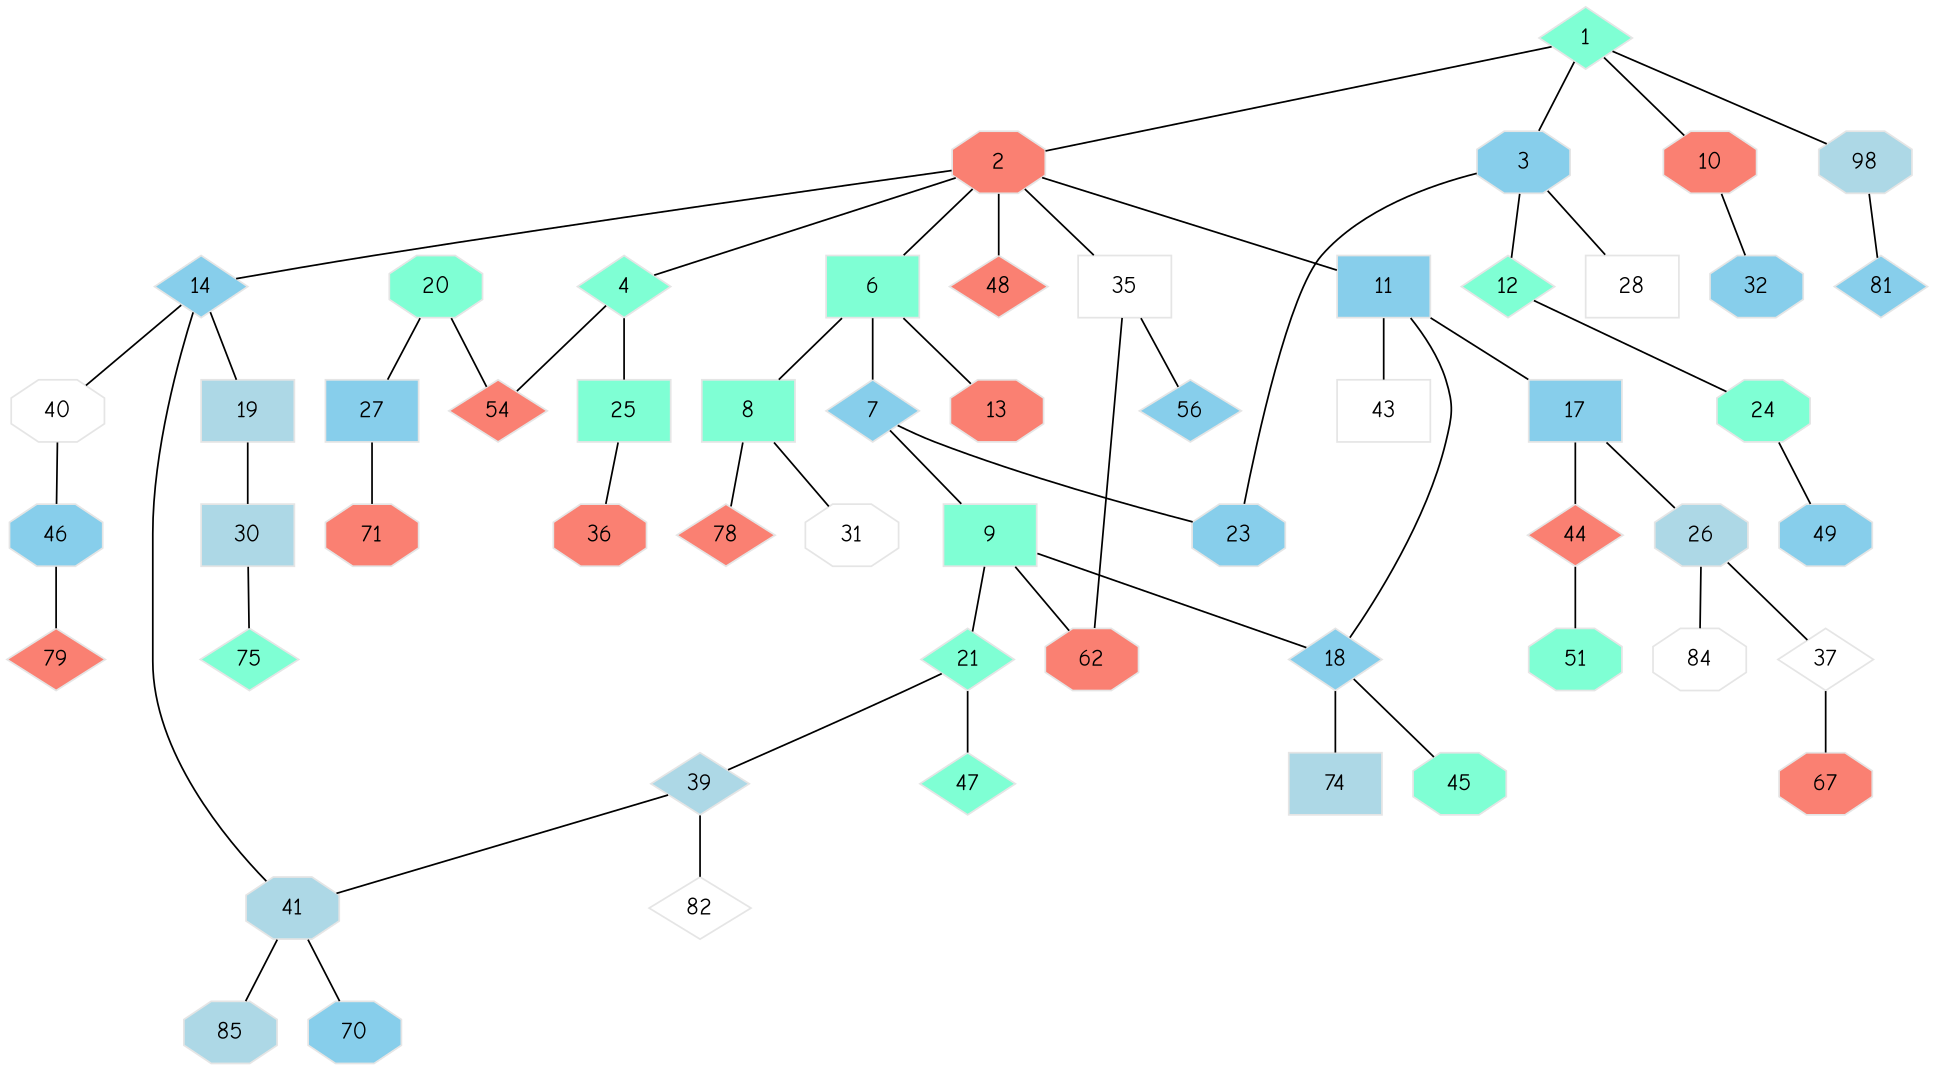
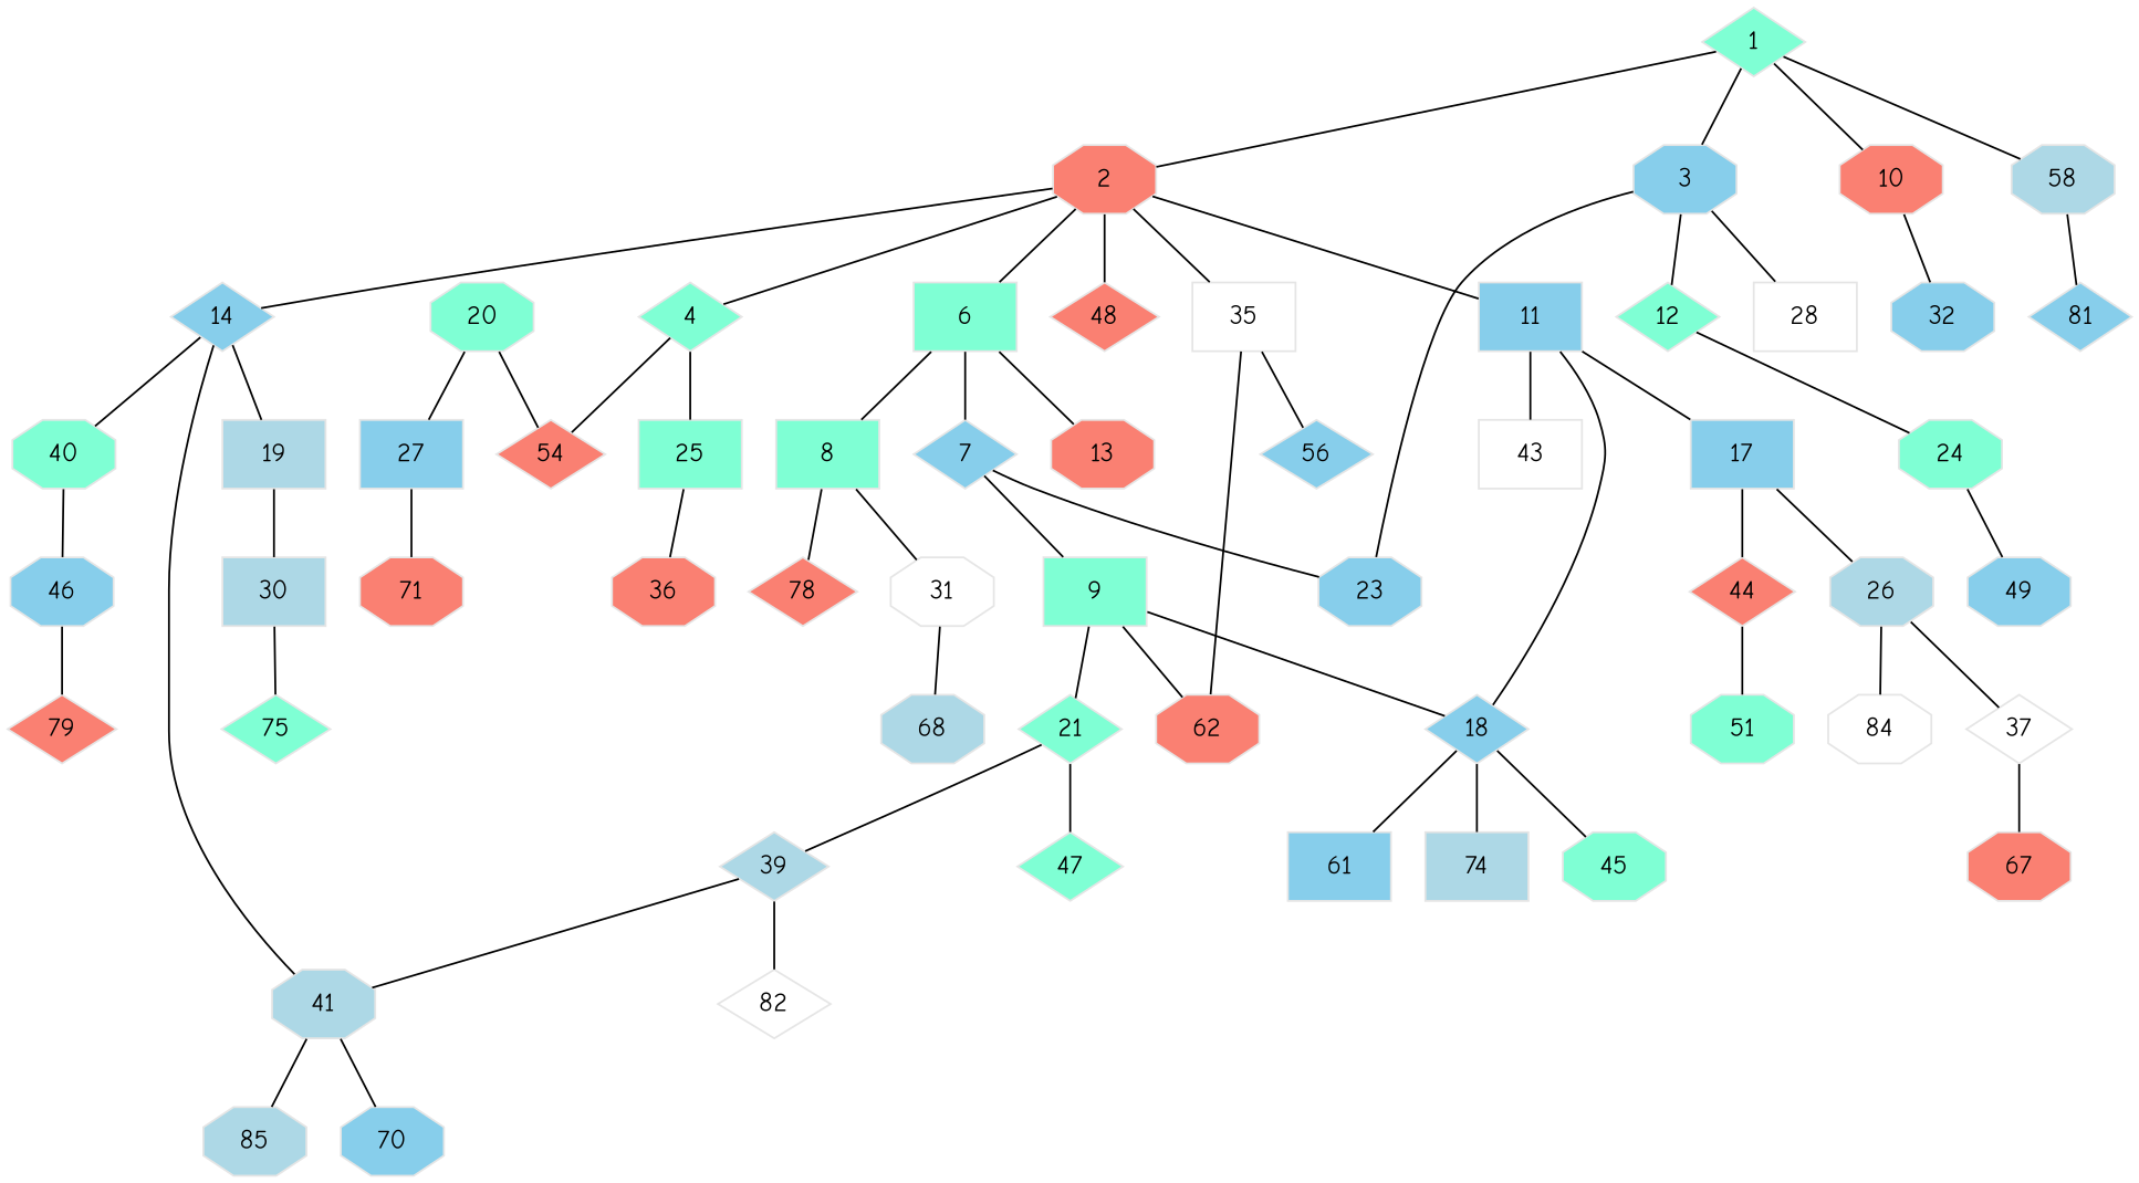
  graph {
    fontname="Comic Neue"
    node [color=gray90 fillcolor=skyblue fontname="Comic Neue" shape=octagon style=filled]
    edge [fontname="Comic Neue"]
    2 [fillcolor=salmon super="+5"]
    4 [fillcolor=aquamarine shape=diamond]
    6 [fillcolor=aquamarine shape=box super="+52"]
    11 [shape=box super="+16"]
    14 [shape=diamond super="+76"]
    35 [fillcolor=white shape=box]
    48 [fillcolor=salmon shape=diamond]
    1 [fillcolor=aquamarine shape=diamond]
    3 [super="+66"]
    10 [fillcolor=salmon super="+15"]
-   58 [fillcolor=lightblue super="+80" label=98]
+   58 [fillcolor=lightblue super="+80"]
    12 [fillcolor=aquamarine shape=diamond]
    23
    28 [fillcolor=white shape=box]
    32
    81 [shape=diamond]
    25 [fillcolor=aquamarine shape=box]
    54 [fillcolor=salmon shape=diamond]
    7 [shape=diamond super="+38"]
    8 [fillcolor=aquamarine shape=box super="+64"]
    13 [fillcolor=salmon]
    18 [shape=diamond super="+34"]
    17 [shape=box super="+22"]
    43 [fillcolor=white shape=box]
    19 [fillcolor=lightblue shape=box]
-   40 [fillcolor=white super="+53"]
+   40 [fillcolor=aquamarine super="+53"]
    41 [fillcolor=lightblue super="+59"]
    62 [fillcolor=salmon]
    56 [shape=diamond super="+69"]
    24 [fillcolor=aquamarine super="+72"]
    20 [fillcolor=aquamarine]
    27 [shape=box super="+29"]
    36 [fillcolor=salmon]
    9 [fillcolor=aquamarine shape=box super="+63"]
    31 [fillcolor=white super="+33"]
    78 [fillcolor=salmon shape=diamond]
    21 [fillcolor=aquamarine shape=diamond super="+42"]
+   68 [fillcolor=lightblue]
    45 [fillcolor=aquamarine super="+55"]
+   61 [shape=box]
    74 [fillcolor=lightblue shape=box]
    39 [fillcolor=lightblue shape=diamond]
    47 [fillcolor=aquamarine shape=diamond]
    26 [fillcolor=lightblue super="+77"]
    44 [fillcolor=salmon shape=diamond super="+50"]
    49
    30 [fillcolor=lightblue shape=box]
    46 [super="+60"]
    37 [fillcolor=white shape=diamond super="+57"]
    n50 [fillcolor=white label=84]
    51 [fillcolor=aquamarine]
    75 [fillcolor=aquamarine shape=diamond]
    n53 [fillcolor=lightblue label=85]
    70
    71 [fillcolor=salmon]
    82 [fillcolor=white shape=diamond]
    67 [fillcolor=salmon super="+73"]
    79 [fillcolor=salmon shape=diamond]
    2 -- 4
    2 -- 6
    2 -- 11
    2 -- 14
    2 -- 35
    2 -- 48
    4 -- 25
    4 -- 54
    6 -- 7
    6 -- 8
    6 -- 13
    11 -- 18
    11 -- 17
    11 -- 43
    14 -- 19
    14 -- 40
    14 -- 41
    35 -- 62
    35 -- 56
    1 -- 2
    1 -- 3
    1 -- 10
    1 -- 58
    3 -- 12
    3 -- 23
    3 -- 28
    10 -- 32
    58 -- 81
    12 -- 24
    25 -- 36
    7 -- 23
    7 -- 9
    8 -- 31
    8 -- 78
    18 -- 45
+   18 -- 61
    18 -- 74
    17 -- 26
    17 -- 44
    19 -- 30
    40 -- 46
    41 -- n53
    41 -- 70
    24 -- 49
    20 -- 54
    20 -- 27
    27 -- 71
    9 -- 18
    9 -- 62
    9 -- 21
+   31 -- 68
    21 -- 39
    21 -- 47
    39 -- 41
    39 -- 82
    26 -- 37
    26 -- n50
    44 -- 51
    30 -- 75
    46 -- 79
    37 -- 67
  }
